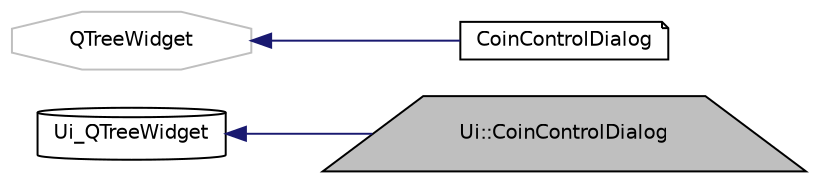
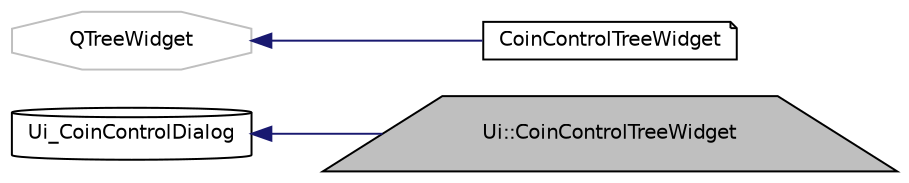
  digraph {
    rankdir=LR
    node [color=black fillcolor=white fontname=Helvetica fontsize=10 style=filled]
    edge [color=midnightblue dir=back fontname=Helvetica fontsize=10 labelfontname=Helvetica labelfontsize=10 style=solid]
-   n1 [fillcolor=grey75 fontcolor=black height=0.2 label="Ui::CoinControlDialog" shape=trapezium width=0.4]
-   n2 [height=0.2 label=Ui_QTreeWidget shape=cylinder width=0.4]
-   n3 [height=0.2 label=CoinControlDialog shape=note width=0.4]
+   n1 [fillcolor=grey75 fontcolor=black height=0.2 label="Ui::CoinControlTreeWidget" shape=trapezium width=0.4]
+   n2 [height=0.2 label=Ui_CoinControlDialog shape=cylinder width=0.4]
+   n3 [height=0.2 label=CoinControlTreeWidget shape=note width=0.4]
    n4 [color=grey75 height=0.2 label=QTreeWidget shape=octagon width=0.4]
    n2 -> n1
    n4 -> n3
  }
